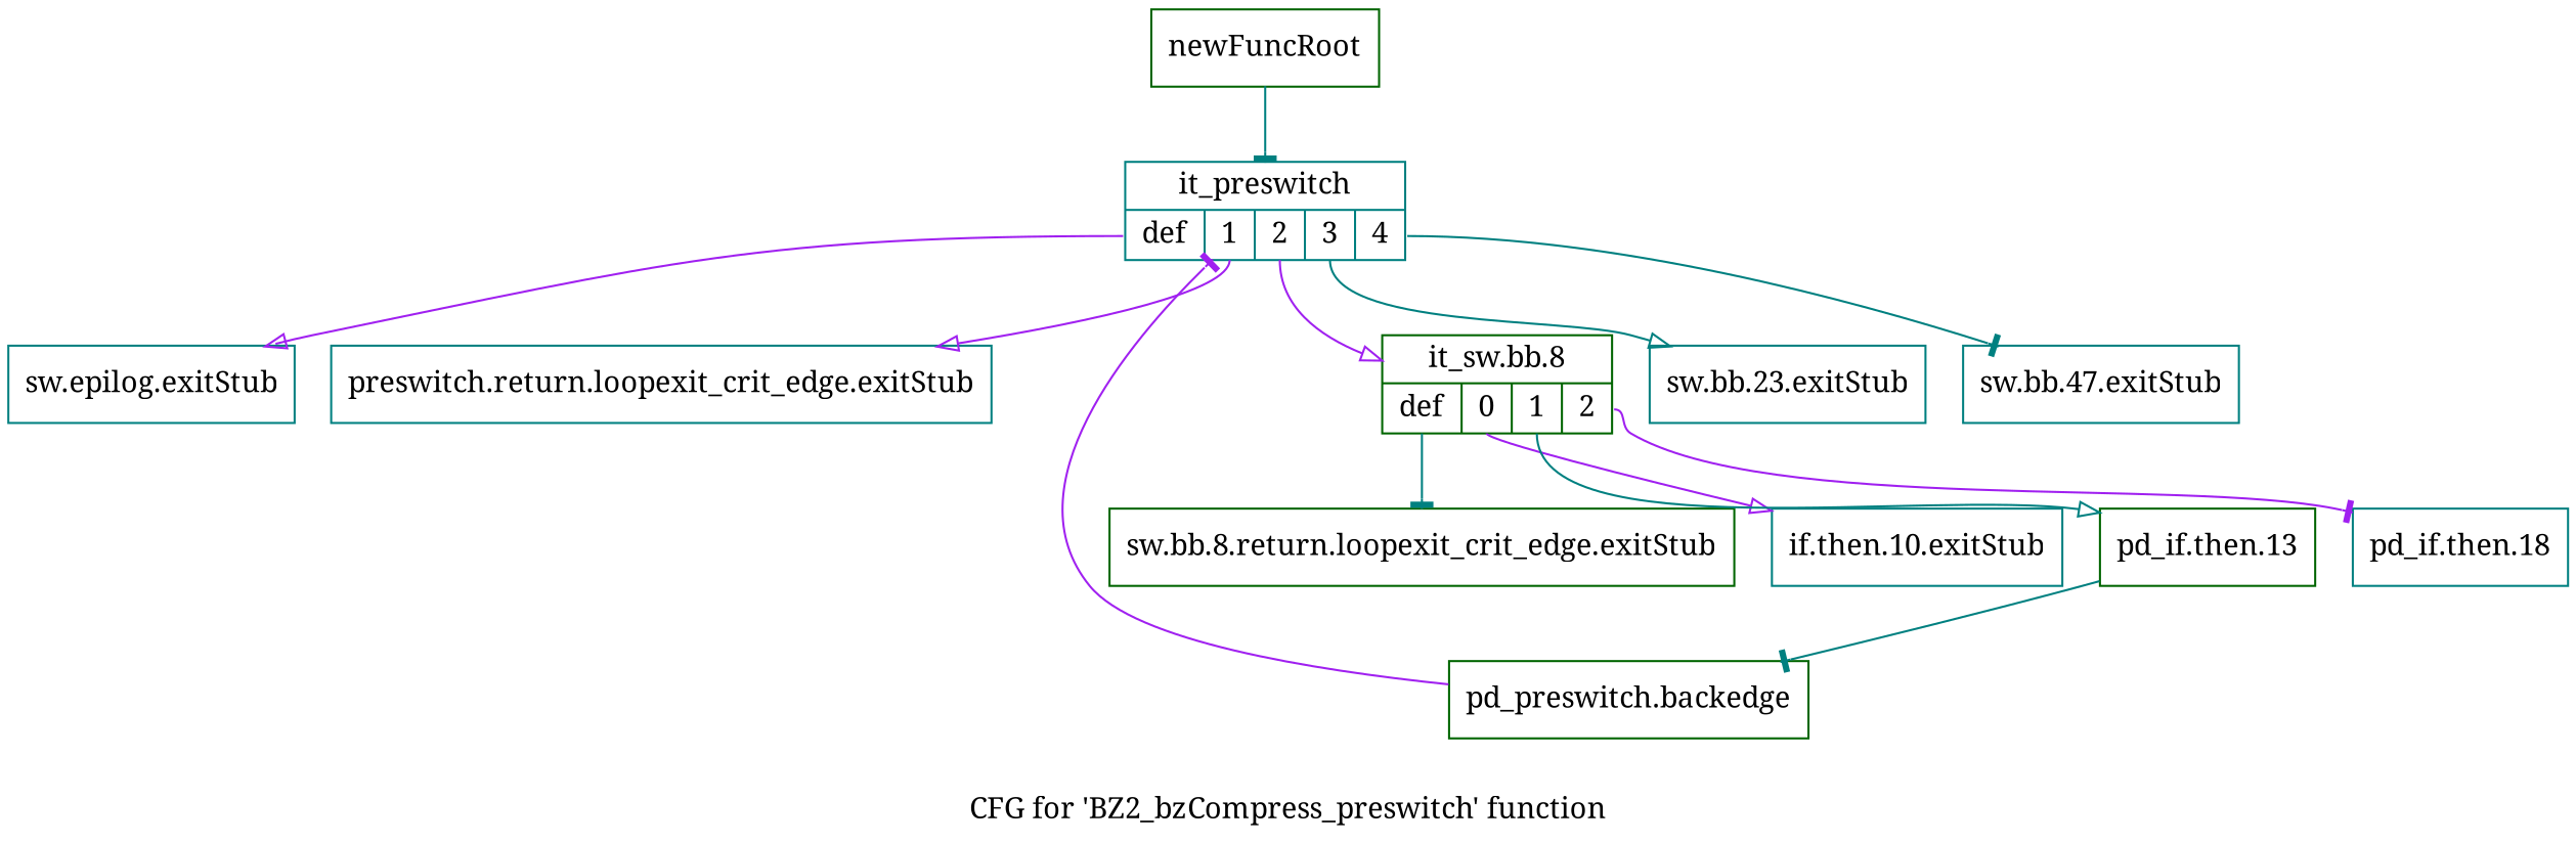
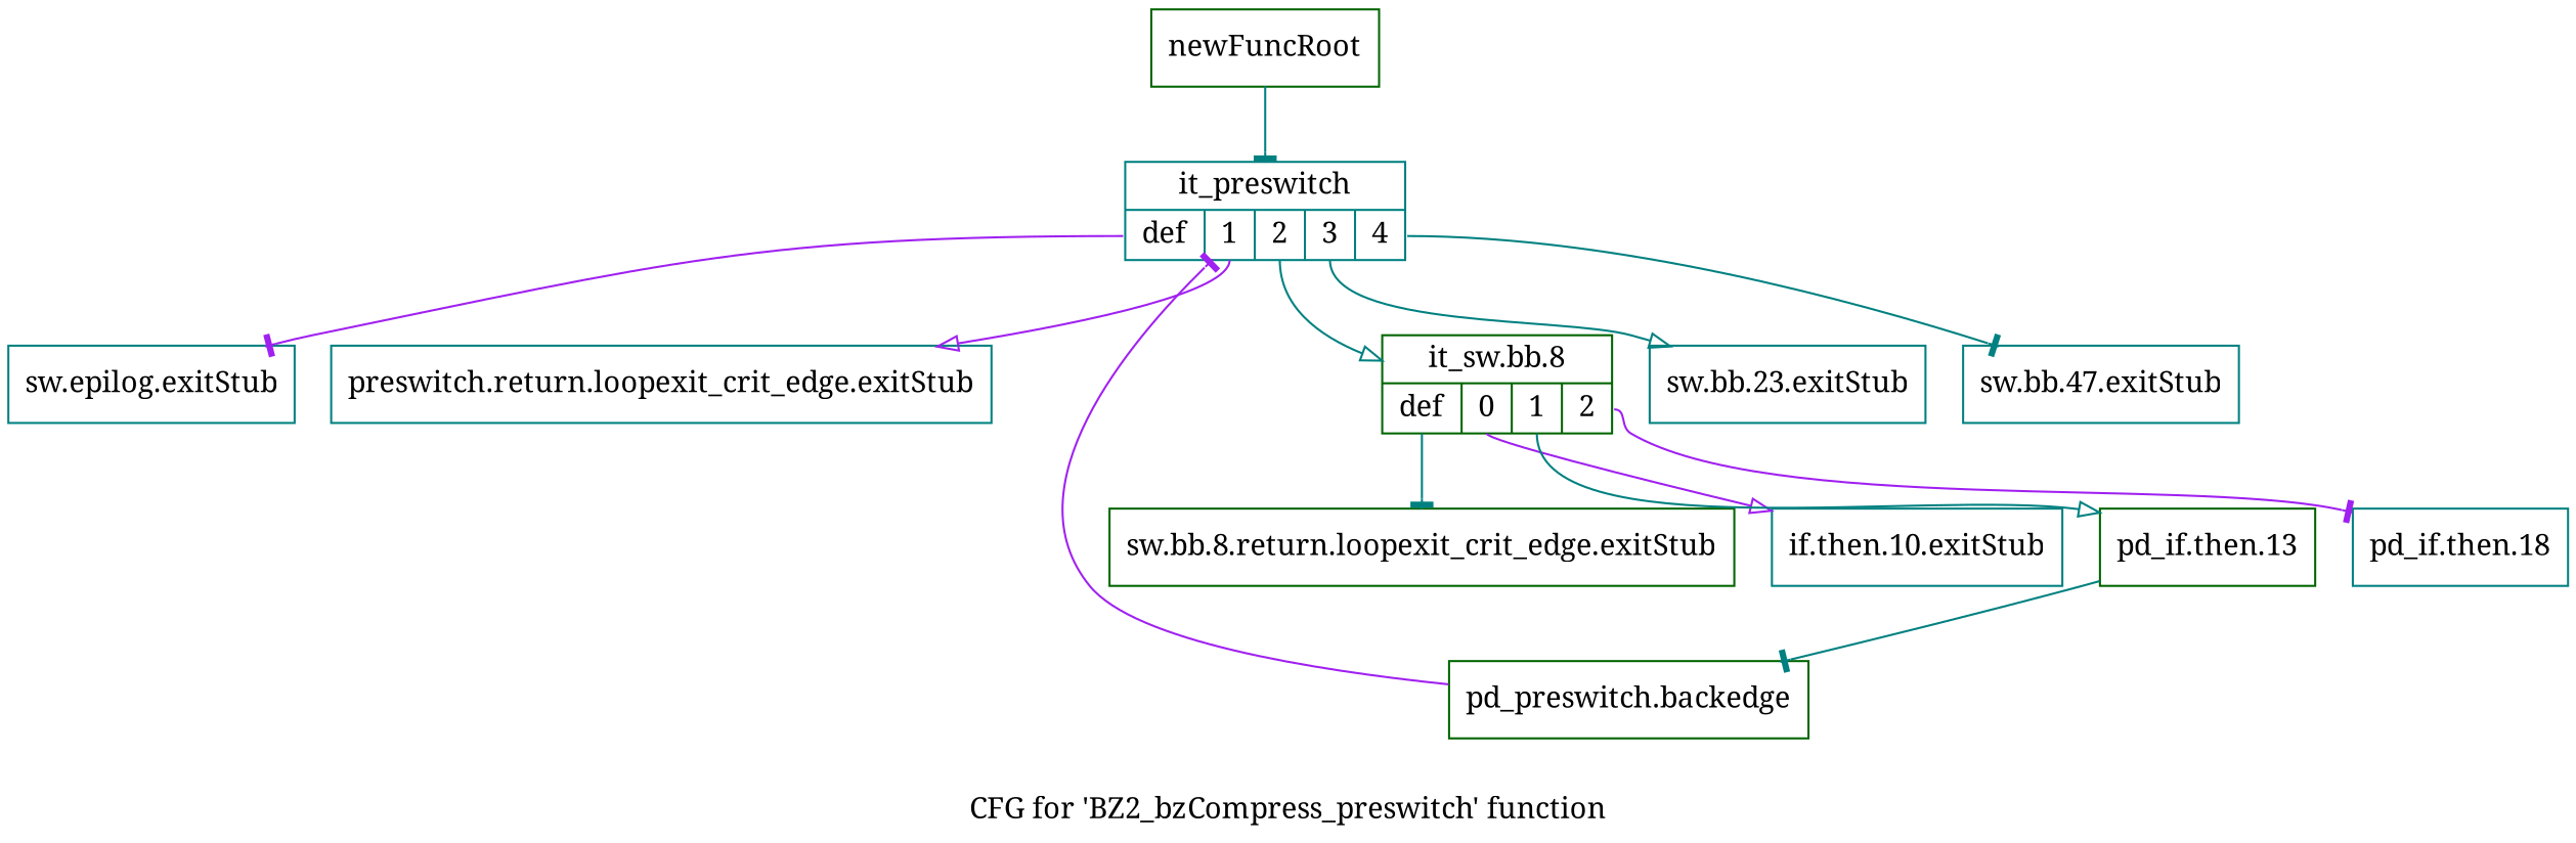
  digraph {
    fontname="Noto Serif"
    label="CFG for 'BZ2_bzCompress_preswitch' function"
    node [color=teal fontname="Noto Serif" shape=record]
    edge [arrowhead=tee color=teal fontname="Noto Serif"]
    n1 [color=darkgreen label="{newFuncRoot}"]
    n2 [label="{it_preswitch|{<s0>def|<s1>1|<s2>2|<s3>3|<s4>4}}"]
    n3 [label="{sw.epilog.exitStub}"]
    n4 [label="{preswitch.return.loopexit_crit_edge.exitStub}"]
    n5 [label="{sw.bb.23.exitStub}"]
    n6 [label="{sw.bb.47.exitStub}"]
    n7 [color=darkgreen label="{it_sw.bb.8|{<s0>def|<s1>0|<s2>1|<s3>2}}"]
    n8 [color=darkgreen label="{sw.bb.8.return.loopexit_crit_edge.exitStub}"]
    n9 [label="{if.then.10.exitStub}"]
    n10 [color=darkgreen label="{pd_if.then.13}"]
    n11 [label="{pd_if.then.18}"]
    n12 [color=darkgreen label="{pd_preswitch.backedge}"]
    n1 -> n2
-   n2 -> n3 [arrowhead=onormal color=purple tailport=s0]
+   n2 -> n3 [color=purple tailport=s0]
    n2 -> n4 [arrowhead=onormal color=purple tailport=s1]
    n2 -> n5 [arrowhead=onormal tailport=s3]
    n2 -> n6 [tailport=s4]
-   n2 -> n7 [arrowhead=onormal color=purple tailport=s2]
+   n2 -> n7 [arrowhead=onormal tailport=s2]
    n7 -> n8 [tailport=s0]
    n7 -> n9 [arrowhead=onormal color=purple tailport=s1]
    n7 -> n10 [arrowhead=onormal tailport=s2]
    n7 -> n11 [color=purple tailport=s3]
    n10 -> n12
    n12 -> n2 [color=purple]
  }
